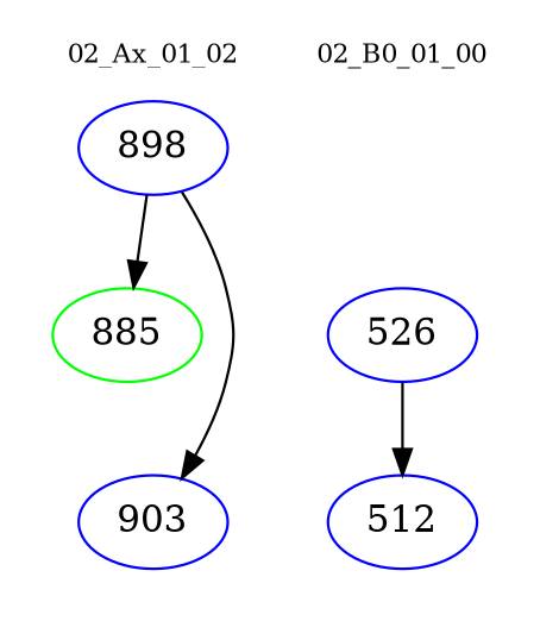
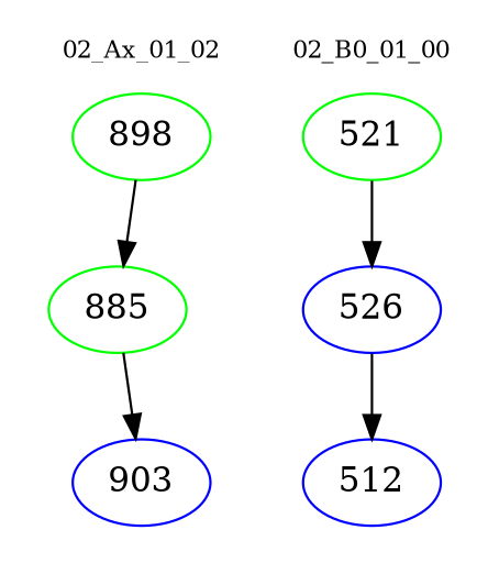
  digraph {
    node [color=green]
    edge [color=black]
-   n1 [color=blue label=898]
+   n1 [label=898]
    n2 [label=885]
    n3 [color=blue label=903]
+   n4 [label=521]
    n5 [color=blue label=512]
    n6 [color=blue label=526]
    subgraph cluster_1 {
      color=white
      fontsize=10
      label="02_Ax_01_02"
      n1
      n2
      n3
    }
    subgraph cluster_2 {
      color=white
      fontsize=10
      label="02_B0_01_00"
+     n4
      n5
      n6
    }
    n1 -> n2
-   n1 -> n3
+   n2 -> n3
+   n4 -> n6
    n6 -> n5
  }
